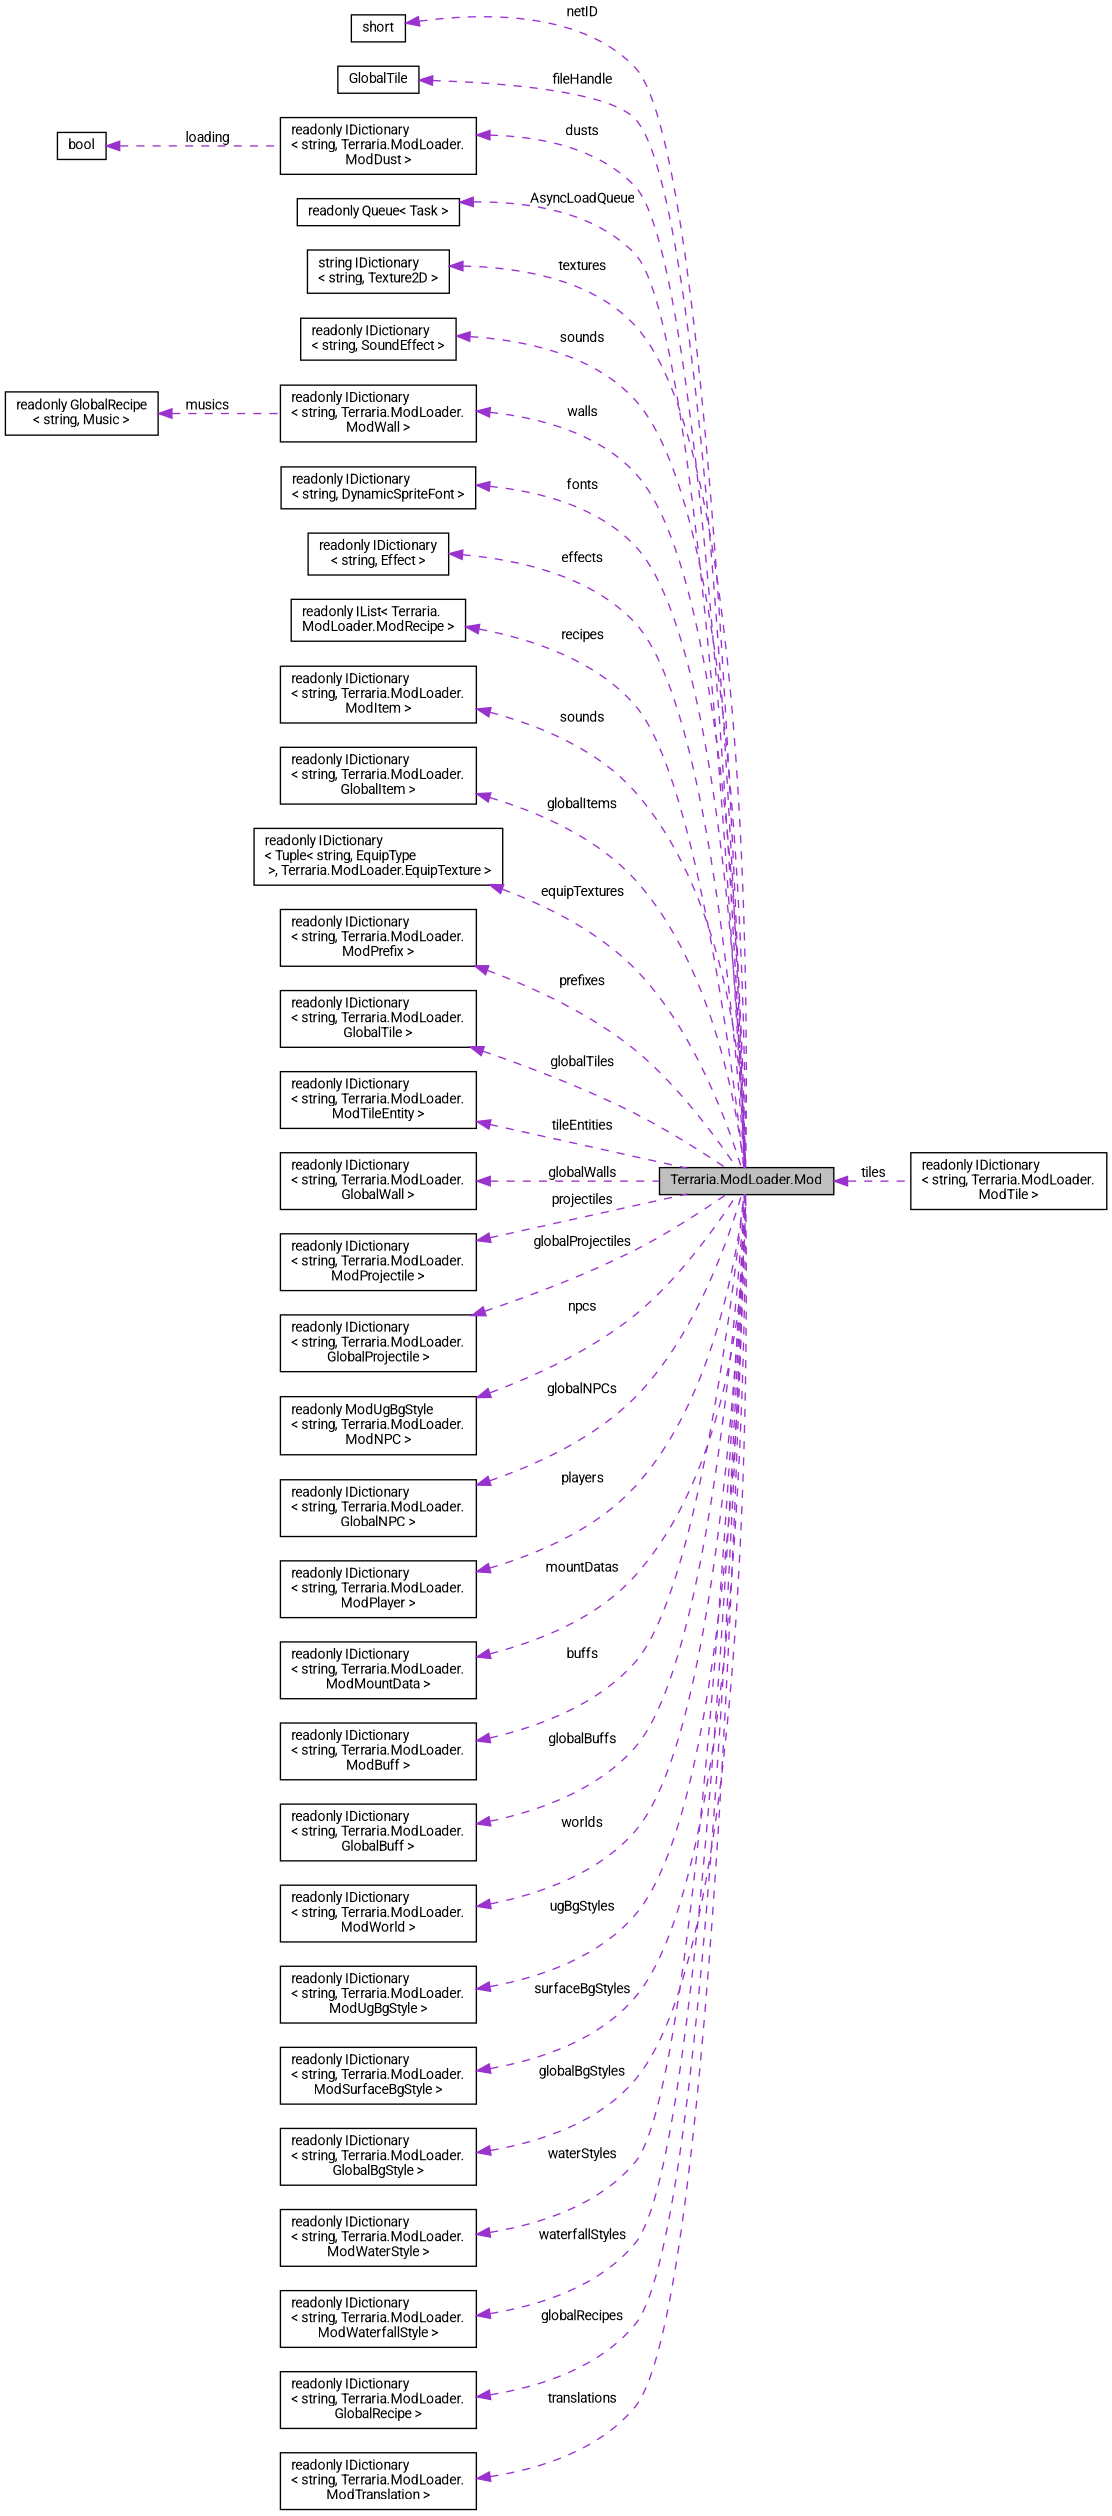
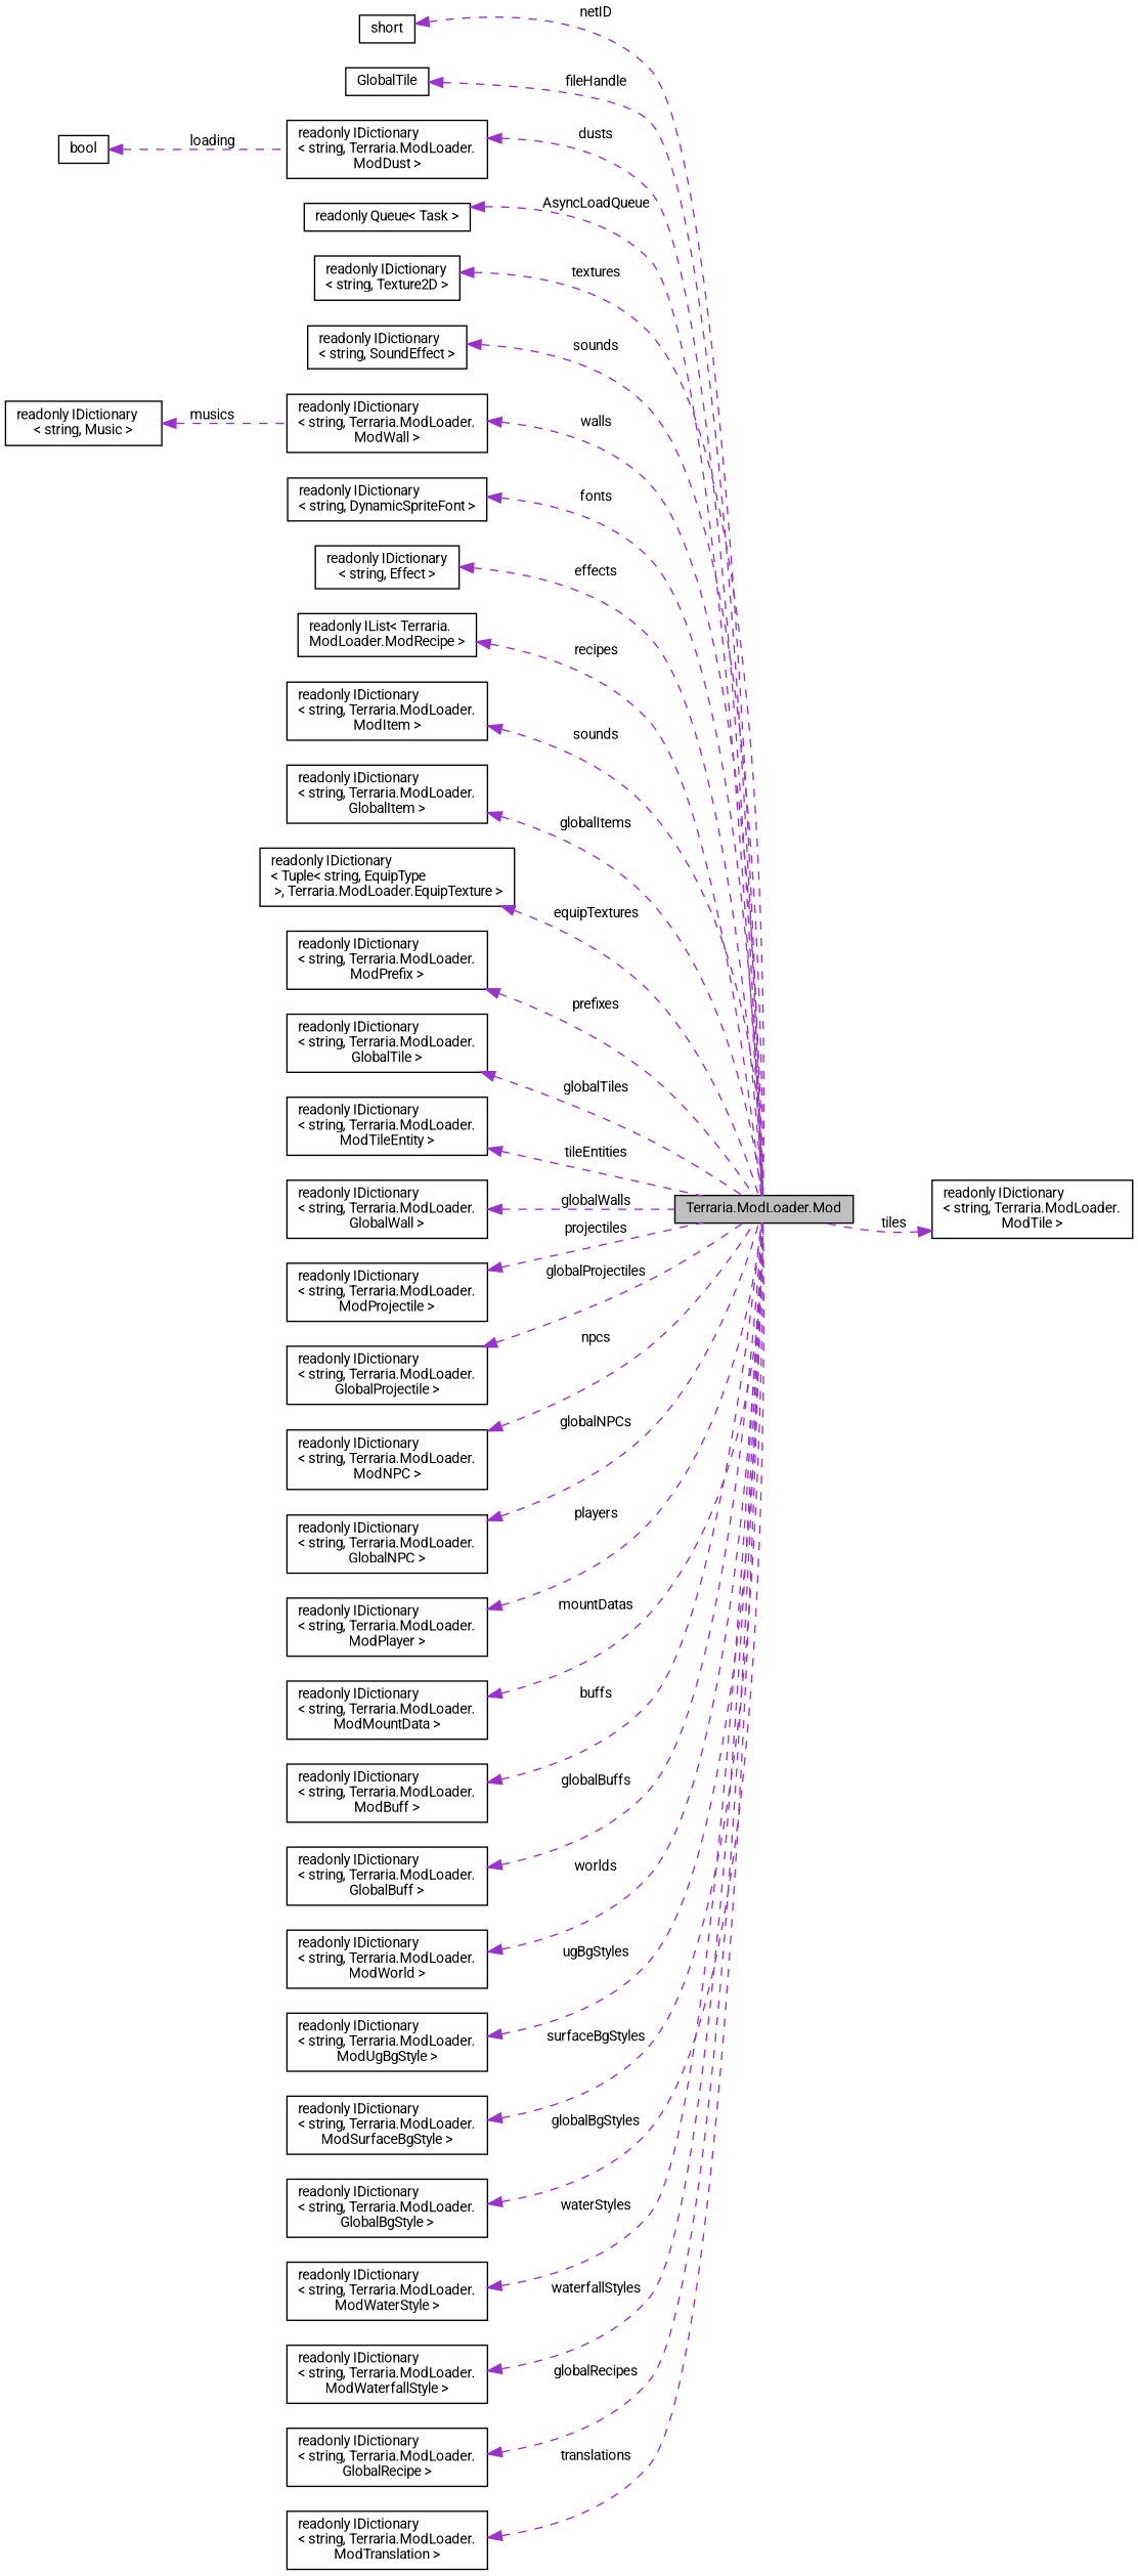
  digraph {
    fontname=Roboto
    rankdir=LR
    node [color=black fillcolor=white fontname=Roboto fontsize=10 shape=record style=filled]
    edge [color=darkorchid3 dir=back fontname=Roboto fontsize=10 labelfontname=Helvetica labelfontsize=10 style=dashed]
    n1 [fillcolor=grey75 fontcolor=black height=0.2 label="Terraria.ModLoader.Mod" width=0.4]
    n2 [height=0.2 label=short width=0.4]
    n3 [height=0.2 label=GlobalTile width=0.4]
    n4 [height=0.2 label=bool width=0.4]
    n5 [height=0.2 label="readonly IDictionary\l\< string, Terraria.ModLoader.\lModDust \>" width=0.4]
    n6 [height=0.2 label="readonly Queue\< Task \>" width=0.4]
-   n7 [height=0.2 label="string IDictionary\l\< string, Texture2D \>" width=0.4]
+   n7 [height=0.2 label="readonly IDictionary\l\< string, Texture2D \>" width=0.4]
    n8 [height=0.2 label="readonly IDictionary\l\< string, SoundEffect \>" width=0.4]
-   n9 [height=0.2 label="readonly GlobalRecipe\l\< string, Music \>" width=0.4]
+   n9 [height=0.2 label="readonly IDictionary\l\< string, Music \>" width=0.4]
    n10 [height=0.2 label="readonly IDictionary\l\< string, Terraria.ModLoader.\lModWall \>" width=0.4]
    n11 [height=0.2 label="readonly IDictionary\l\< string, DynamicSpriteFont \>" width=0.4]
    n12 [height=0.2 label="readonly IDictionary\l\< string, Effect \>" width=0.4]
    n13 [height=0.2 label="readonly IList\< Terraria.\lModLoader.ModRecipe \>" width=0.4]
    n14 [height=0.2 label="readonly IDictionary\l\< string, Terraria.ModLoader.\lModItem \>" width=0.4]
    n15 [height=0.2 label="readonly IDictionary\l\< string, Terraria.ModLoader.\lGlobalItem \>" width=0.4]
    n16 [height=0.2 label="readonly IDictionary\l\< Tuple\< string, EquipType\l \>, Terraria.ModLoader.EquipTexture \>" width=0.4]
    n17 [height=0.2 label="readonly IDictionary\l\< string, Terraria.ModLoader.\lModPrefix \>" width=0.4]
    n18 [height=0.2 label="readonly IDictionary\l\< string, Terraria.ModLoader.\lModTile \>" width=0.4]
    n19 [height=0.2 label="readonly IDictionary\l\< string, Terraria.ModLoader.\lGlobalTile \>" width=0.4]
    n20 [height=0.2 label="readonly IDictionary\l\< string, Terraria.ModLoader.\lModTileEntity \>" width=0.4]
    n21 [height=0.2 label="readonly IDictionary\l\< string, Terraria.ModLoader.\lGlobalWall \>" width=0.4]
    n22 [height=0.2 label="readonly IDictionary\l\< string, Terraria.ModLoader.\lModProjectile \>" width=0.4]
    n23 [height=0.2 label="readonly IDictionary\l\< string, Terraria.ModLoader.\lGlobalProjectile \>" width=0.4]
-   n24 [height=0.2 label="readonly ModUgBgStyle\l\< string, Terraria.ModLoader.\lModNPC \>" width=0.4]
+   n24 [height=0.2 label="readonly IDictionary\l\< string, Terraria.ModLoader.\lModNPC \>" width=0.4]
    n25 [height=0.2 label="readonly IDictionary\l\< string, Terraria.ModLoader.\lGlobalNPC \>" width=0.4]
    n26 [height=0.2 label="readonly IDictionary\l\< string, Terraria.ModLoader.\lModPlayer \>" width=0.4]
    n27 [height=0.2 label="readonly IDictionary\l\< string, Terraria.ModLoader.\lModMountData \>" width=0.4]
    n28 [height=0.2 label="readonly IDictionary\l\< string, Terraria.ModLoader.\lModBuff \>" width=0.4]
    n29 [height=0.2 label="readonly IDictionary\l\< string, Terraria.ModLoader.\lGlobalBuff \>" width=0.4]
    n30 [height=0.2 label="readonly IDictionary\l\< string, Terraria.ModLoader.\lModWorld \>" width=0.4]
    n31 [height=0.2 label="readonly IDictionary\l\< string, Terraria.ModLoader.\lModUgBgStyle \>" width=0.4]
    n32 [height=0.2 label="readonly IDictionary\l\< string, Terraria.ModLoader.\lModSurfaceBgStyle \>" width=0.4]
    n33 [height=0.2 label="readonly IDictionary\l\< string, Terraria.ModLoader.\lGlobalBgStyle \>" width=0.4]
    n34 [height=0.2 label="readonly IDictionary\l\< string, Terraria.ModLoader.\lModWaterStyle \>" width=0.4]
    n35 [height=0.2 label="readonly IDictionary\l\< string, Terraria.ModLoader.\lModWaterfallStyle \>" width=0.4]
    n36 [height=0.2 label="readonly IDictionary\l\< string, Terraria.ModLoader.\lGlobalRecipe \>" width=0.4]
    n37 [height=0.2 label="readonly IDictionary\l\< string, Terraria.ModLoader.\lModTranslation \>" width=0.4]
    n2 -> n1 [label=" netID"]
    n3 -> n1 [label=" fileHandle"]
    n4 -> n5 [label=" loading"]
    n5 -> n1 [label=" dusts"]
    n6 -> n1 [label=" AsyncLoadQueue"]
    n7 -> n1 [label=" textures"]
    n8 -> n1 [label=" sounds"]
    n9 -> n10 [label=" musics"]
    n10 -> n1 [label=" walls"]
    n11 -> n1 [label=" fonts"]
    n12 -> n1 [label=" effects"]
    n13 -> n1 [label=" recipes"]
    n14 -> n1 [label=" sounds"]
    n15 -> n1 [label=" globalItems"]
    n16 -> n1 [label=" equipTextures"]
    n17 -> n1 [label=" prefixes"]
-   n1 -> n18 [label=" tiles"]
+   n18 -> n1 [label=" tiles"]
    n19 -> n1 [label=" globalTiles"]
    n20 -> n1 [label=" tileEntities"]
    n21 -> n1 [label=" globalWalls"]
    n22 -> n1 [label=" projectiles"]
    n23 -> n1 [label=" globalProjectiles"]
    n24 -> n1 [label=" npcs"]
    n25 -> n1 [label=" globalNPCs"]
    n26 -> n1 [label=" players"]
    n27 -> n1 [label=" mountDatas"]
    n28 -> n1 [label=" buffs"]
    n29 -> n1 [label=" globalBuffs"]
    n30 -> n1 [label=" worlds"]
    n31 -> n1 [label=" ugBgStyles"]
    n32 -> n1 [label=" surfaceBgStyles"]
    n33 -> n1 [label=" globalBgStyles"]
    n34 -> n1 [label=" waterStyles"]
    n35 -> n1 [label=" waterfallStyles"]
    n36 -> n1 [label=" globalRecipes"]
    n37 -> n1 [label=" translations"]
  }
